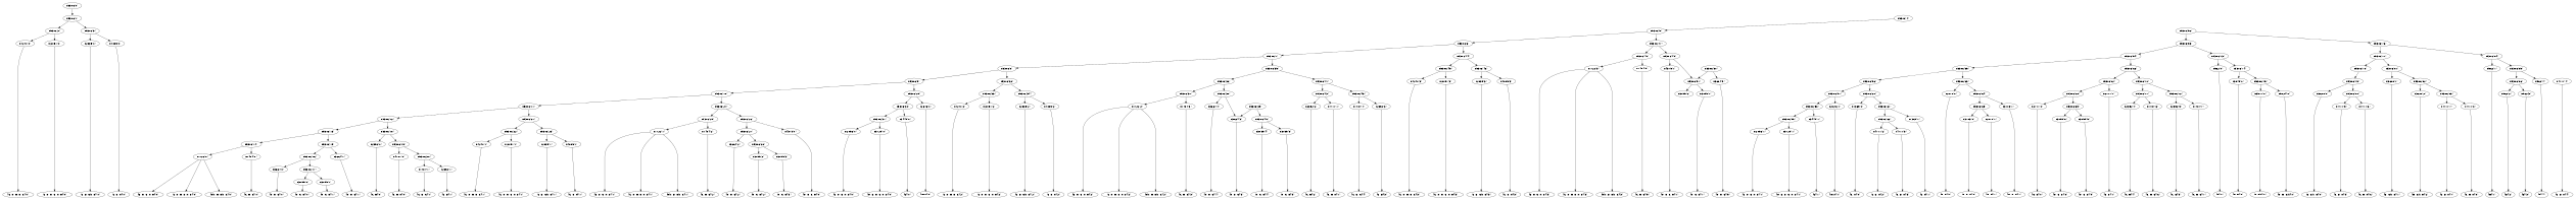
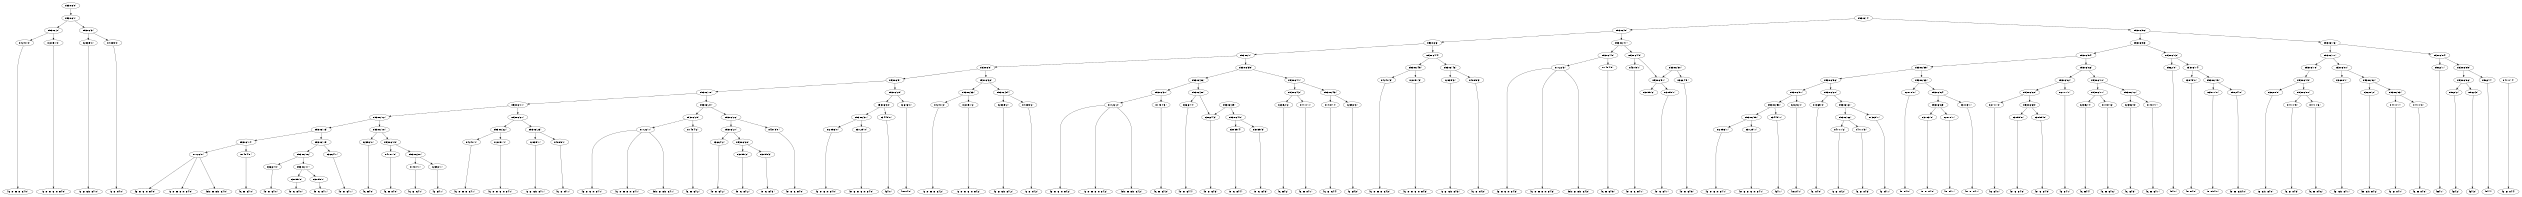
  digraph {
    "L5306(0)"
    "L5306(1)"
    "L5306(4)"
    "L5306(2)"
    "L5306(3)"
    "L5306(5)"
    "L5306(52)"
    "L4240(0)"
    "L-2051(0)"
    "L2835(0)"
    "L4885(0)"
    "L5306(6)"
    "L5306(47)"
    "L5306(53)"
    "L5306(76)"
    "L5306(7)"
    "L5306(44)"
    "L5306(48)"
    "L5306(49)"
    "L5306(54)"
    "L5306(73)"
    "L5306(77)"
    "L5306(84)"
    "L5306(8)"
    "L5306(35)"
    "L5306(45)"
    "L5306(46)"
    "L1722(3)"
    "L1484(5)"
    "L5306(50)"
    "L4375(1)"
    "L5306(55)"
    "L5306(66)"
    "L562(0)"
    "L5306(74)"
    "L5306(78)"
    "L5306(81)"
    "L562(1)"
    "L5306(85)"
    "L5306(9)"
    "L5306(32)"
    "L5306(36)"
    "L5306(41)"
    "L4240(3)"
    "L-2051(3)"
    "L2835(3)"
    "L4885(3)"
    "L3664(5)"
    "L5306(51)"
    "L5306(56)"
    "L5306(63)"
    "L5306(67)"
    "L5306(70)"
    "L3849(0)"
    "L5306(75)"
    "L4711(4)"
    "L5306(79)"
    "L3608(1)"
    "L5306(82)"
    "L5306(86)"
    "L562(4)"
    "L5306(10)"
    "L5306(29)"
    "L5306(33)"
    "L5306(34)"
    "L5306(37)"
    "L5306(38)"
    "L5306(42)"
    "L5306(43)"
    "L3055(6)"
    "L3055(7)"
    "L5306(57)"
    "L5306(60)"
    "L2878(0)"
    "L5306(64)"
    "L5306(68)"
    "L2711(1)"
    "L5306(71)"
    "L5306(72)"
    "L3917(0)"
    "L5024(0)"
    "L3608(0)"
    "L5306(80)"
    "L3608(2)"
    "L5306(83)"
    "L562(2)"
    "L562(3)"
    "L5306(11)"
    "L5306(24)"
    "L5306(30)"
    "L2646(0)"
    "L4240(2)"
    "L-2051(2)"
    "L2835(2)"
    "L4885(2)"
    "L1722(2)"
    "L1484(3)"
    "L5306(39)"
    "L3664(4)"
    "L2352(2)"
    "L4711(1)"
    "L1484(4)"
    "L2352(3)"
    "L5306(58)"
    "L2646(1)"
    "L1365(0)"
    "L5306(61)"
    "L5306(65)"
    "L3103(1)"
    "L2711(0)"
    "L5306(69)"
    "L2352(4)"
    "L1484(6)"
    "L2352(5)"
    "L1484(7)"
    "L4711(5)"
    "L4711(6)"
    "L4711(7)"
    "L4711(8)"
    "L5306(12)"
    "L5306(21)"
    "L5306(25)"
    "L5306(26)"
    "L5306(31)"
    "L3449(0)"
    "L3664(3)"
    "L5306(40)"
    "L5306(59)"
    "L3449(1)"
    "L5306(62)"
    "L1365(1)"
    "L3103(0)"
    "L2878(1)"
    "L3055(8)"
    "L3055(9)"
    "L5306(13)"
    "L5306(18)"
    "L5306(22)"
    "L5306(23)"
    "L1722(1)"
    "L1484(2)"
    "L5306(27)"
    "L4375(0)"
    "L-2056(0)"
    "L3729(0)"
    "L3055(4)"
    "L3055(5)"
    "L-2056(1)"
    "L3729(1)"
    "L4711(2)"
    "L4711(3)"
    "L5306(14)"
    "L5306(15)"
    "L2352(0)"
    "L5306(19)"
    "L4240(1)"
    "L-2051(1)"
    "L2835(1)"
    "L4885(1)"
    "L3664(2)"
    "L5306(28)"
    "L1722(0)"
    "L1484(0)"
    "L5306(16)"
    "L3664(1)"
    n166 [label="L4701(0)"]
    "L5306(20)"
    "L3055(2)"
    "L3055(3)"
    "L3664(0)"
    "L5306(17)"
    "L1484(1)"
    "L2352(1)"
    "L3055(0)"
    "L3055(1)"
    "[C  D  E  F  G](0)"
    "[C  D  F  G  A  B](0)"
    "[C  E  Gis  B](0)"
    "[C  F  A](0)"
    "[E  F  G  A  B](0)"
    "[C  D  E  F  A  B](0)"
    "[Dis  E  Fis  G](0)"
    "[C  E  G](0)"
    "[D  F  G](0)"
    "[D  G  B](0)"
    "[D  G  B](1)"
    "[D  F  G](1)"
    "[C  E](0)"
    "[C  E  A](0)"
    "[C  E  G](1)"
    "[C  E](1)"
    "[C  D  E  F  G](1)"
    "[C  D  F  G  A  B](1)"
    "[C  E  Gis  B](1)"
    "[C  F  A](1)"
    "[E  F  G  A  B](1)"
    "[C  D  E  F  A  B](1)"
    "[Dis  E  Fis  G](1)"
    "[C  E  G](2)"
    "[D  F  G](2)"
    "[D  G  B](2)"
    "[D  G  B](3)"
    "[D  F  G  B](0)"
    "[C  D  E  A  B](0)"
    "[D  E  F  G  A  B](0)"
    "[C](0)"
    "[rest](0)"
    "[C  D  E  F  G](2)"
    "[C  D  F  G  A  B](2)"
    "[C  E  Gis  B](2)"
    "[C  F  A](2)"
    "[E  F  G  A  B](2)"
    "[C  D  E  F  A  B](2)"
    "[Dis  E  Fis  G](2)"
    "[C  E  G](3)"
    "[D  F  G](3)"
    "[D  G  B](4)"
    "[D  G  B](5)"
    "[D  F  G](4)"
    "[C  E](2)"
    "[C  E  A](1)"
    "[C  E  G](4)"
    "[C  E](3)"
    "[C  D  E  F  G](3)"
    "[C  D  F  G  A  B](3)"
    "[C  E  Gis  B](3)"
    "[C  F  A](3)"
    "[E  F  G  A  B](3)"
    "[C  D  E  F  A  B](3)"
    "[Dis  E  Fis  G](3)"
    "[C  E  G](5)"
    "[D  F  G](5)"
    "[D  G  B](7)"
    "[D  F  G  B](1)"
    "[C  D  E  A  B](1)"
    "[D  E  F  G  A  B](1)"
    "[C](1)"
    "[rest](1)"
    "[C  A](0)"
    "[C  E  A](2)"
    "[C  E  A](3)"
    "[C  A](1)"
    "[D  F](0)"
    "[D  F  A](0)"
    "[D  F](1)"
    "[D  F  A](1)"
    "[G  B](0)"
    "[D  G  B](8)"
    "[D  G  B](9)"
    "[G  B](1)"
    "[C  E](4)"
    "[C  E  G](6)"
    "[C  E](5)"
    "[C  E  G](7)"
    "[E](0)"
    "[E  F](0)"
    "[E  Fis](0)"
    "[D  E  Gis](0)"
    "[C  E  A](4)"
    "[E  Gis  B](0)"
    "[C  E  A](5)"
    "[C  E  A](6)"
    "[E  Gis  B](1)"
    "[E  Gis  B](2)"
    "[C  E  A](7)"
    "[C  E  A](8)"
    "[E](1)"
    "[E](2)"
    "[E](3)"
    "[E](4)"
    subgraph sub_1 {
      rank=min
      "L5306(0)"
    }
    subgraph sub_2 {
      rank=same
      "L5306(1)"
      "L5306(4)"
    }
    subgraph sub_3 {
      rank=same
      "L5306(2)"
      "L5306(3)"
      "L5306(5)"
      "L5306(52)"
    }
    subgraph sub_4 {
      rank=same
      "L4240(0)"
      "L-2051(0)"
      "L2835(0)"
      "L4885(0)"
      "L5306(6)"
      "L5306(47)"
      "L5306(53)"
      "L5306(76)"
    }
    subgraph sub_5 {
      rank=same
      "L5306(7)"
      "L5306(44)"
      "L5306(48)"
      "L5306(49)"
      "L5306(54)"
      "L5306(73)"
      "L5306(77)"
      "L5306(84)"
    }
    subgraph sub_6 {
      rank=same
      "L5306(8)"
      "L5306(35)"
      "L5306(45)"
      "L5306(46)"
      "L1722(3)"
      "L1484(5)"
      "L5306(50)"
      "L4375(1)"
      "L5306(55)"
      "L5306(66)"
      "L562(0)"
      "L5306(74)"
      "L5306(78)"
      "L5306(81)"
      "L562(1)"
      "L5306(85)"
    }
    subgraph sub_7 {
      rank=same
      "L5306(9)"
      "L5306(32)"
      "L5306(36)"
      "L5306(41)"
      "L4240(3)"
      "L-2051(3)"
      "L2835(3)"
      "L4885(3)"
      "L3664(5)"
      "L5306(51)"
      "L5306(56)"
      "L5306(63)"
      "L5306(67)"
      "L5306(70)"
      "L3849(0)"
      "L5306(75)"
      "L4711(4)"
      "L5306(79)"
      "L3608(1)"
      "L5306(82)"
      "L5306(86)"
      "L562(4)"
    }
    subgraph sub_8 {
      rank=same
      "L5306(10)"
      "L5306(29)"
      "L5306(33)"
      "L5306(34)"
      "L5306(37)"
      "L5306(38)"
      "L5306(42)"
      "L5306(43)"
      "L3055(6)"
      "L3055(7)"
      "L5306(57)"
      "L5306(60)"
      "L2878(0)"
      "L5306(64)"
      "L5306(68)"
      "L2711(1)"
      "L5306(71)"
      "L5306(72)"
      "L3917(0)"
      "L5024(0)"
      "L3608(0)"
      "L5306(80)"
      "L3608(2)"
      "L5306(83)"
      "L562(2)"
      "L562(3)"
    }
    subgraph sub_9 {
      rank=same
      "L5306(11)"
      "L5306(24)"
      "L5306(30)"
      "L2646(0)"
      "L4240(2)"
      "L-2051(2)"
      "L2835(2)"
      "L4885(2)"
      "L1722(2)"
      "L1484(3)"
      "L5306(39)"
      "L3664(4)"
      "L2352(2)"
      "L4711(1)"
      "L1484(4)"
      "L2352(3)"
      "L5306(58)"
      "L2646(1)"
      "L1365(0)"
      "L5306(61)"
      "L5306(65)"
      "L3103(1)"
      "L2711(0)"
      "L5306(69)"
      "L2352(4)"
      "L1484(6)"
      "L2352(5)"
      "L1484(7)"
      "L4711(5)"
      "L4711(6)"
      "L4711(7)"
      "L4711(8)"
    }
    subgraph sub_10 {
      rank=same
      "L5306(12)"
      "L5306(21)"
      "L5306(25)"
      "L5306(26)"
      "L5306(31)"
      "L3449(0)"
      "L3664(3)"
      "L5306(40)"
      "L5306(59)"
      "L3449(1)"
      "L5306(62)"
      "L1365(1)"
      "L3103(0)"
      "L2878(1)"
      "L3055(8)"
      "L3055(9)"
    }
    subgraph sub_11 {
      rank=same
      "L5306(13)"
      "L5306(18)"
      "L5306(22)"
      "L5306(23)"
      "L1722(1)"
      "L1484(2)"
      "L5306(27)"
      "L4375(0)"
      "L-2056(0)"
      "L3729(0)"
      "L3055(4)"
      "L3055(5)"
      "L-2056(1)"
      "L3729(1)"
      "L4711(2)"
      "L4711(3)"
    }
    subgraph sub_12 {
      rank=same
      "L5306(14)"
      "L5306(15)"
      "L2352(0)"
      "L5306(19)"
      "L4240(1)"
      "L-2051(1)"
      "L2835(1)"
      "L4885(1)"
      "L3664(2)"
      "L5306(28)"
    }
    subgraph sub_13 {
      rank=same
      "L1722(0)"
      "L1484(0)"
      "L5306(16)"
      "L3664(1)"
      n166
      "L5306(20)"
      "L3055(2)"
      "L3055(3)"
    }
    subgraph sub_14 {
      rank=same
      "L3664(0)"
      "L5306(17)"
      "L1484(1)"
      "L2352(1)"
    }
    subgraph sub_15 {
      rank=same
      "L3055(0)"
      "L3055(1)"
    }
    subgraph sub_16 {
      rank=max
      "[C  D  E  F  G](0)"
      "[C  D  F  G  A  B](0)"
      "[C  E  Gis  B](0)"
      "[C  F  A](0)"
      "[E  F  G  A  B](0)"
      "[C  D  E  F  A  B](0)"
      "[Dis  E  Fis  G](0)"
      "[C  E  G](0)"
      "[D  F  G](0)"
      "[D  G  B](0)"
      "[D  G  B](1)"
      "[D  F  G](1)"
      "[C  E](0)"
      "[C  E  A](0)"
      "[C  E  G](1)"
      "[C  E](1)"
      "[C  D  E  F  G](1)"
      "[C  D  F  G  A  B](1)"
      "[C  E  Gis  B](1)"
      "[C  F  A](1)"
      "[E  F  G  A  B](1)"
      "[C  D  E  F  A  B](1)"
      "[Dis  E  Fis  G](1)"
      "[C  E  G](2)"
      "[D  F  G](2)"
      "[D  G  B](2)"
      "[D  G  B](3)"
      "[D  F  G  B](0)"
      "[C  D  E  A  B](0)"
      "[D  E  F  G  A  B](0)"
      "[C](0)"
      "[rest](0)"
      "[C  D  E  F  G](2)"
      "[C  D  F  G  A  B](2)"
      "[C  E  Gis  B](2)"
      "[C  F  A](2)"
      "[E  F  G  A  B](2)"
      "[C  D  E  F  A  B](2)"
      "[Dis  E  Fis  G](2)"
      "[C  E  G](3)"
      "[D  F  G](3)"
      "[D  G  B](4)"
      "[D  G  B](5)"
      "[D  F  G](4)"
      "[C  E](2)"
      "[C  E  A](1)"
      "[C  E  G](4)"
      "[C  E](3)"
      "[C  D  E  F  G](3)"
      "[C  D  F  G  A  B](3)"
      "[C  E  Gis  B](3)"
      "[C  F  A](3)"
      "[E  F  G  A  B](3)"
      "[C  D  E  F  A  B](3)"
      "[Dis  E  Fis  G](3)"
      "[C  E  G](5)"
      "[D  F  G](5)"
      "[D  G  B](7)"
      "[D  F  G  B](1)"
      "[C  D  E  A  B](1)"
      "[D  E  F  G  A  B](1)"
      "[C](1)"
      "[rest](1)"
      "[C  A](0)"
      "[C  E  A](2)"
      "[C  E  A](3)"
      "[C  A](1)"
      "[D  F](0)"
      "[D  F  A](0)"
      "[D  F](1)"
      "[D  F  A](1)"
      "[G  B](0)"
      "[D  G  B](8)"
      "[D  G  B](9)"
      "[G  B](1)"
      "[C  E](4)"
      "[C  E  G](6)"
      "[C  E](5)"
      "[C  E  G](7)"
      "[E](0)"
      "[E  F](0)"
      "[E  Fis](0)"
      "[D  E  Gis](0)"
      "[C  E  A](4)"
      "[E  Gis  B](0)"
      "[C  E  A](5)"
      "[C  E  A](6)"
      "[E  Gis  B](1)"
      "[E  Gis  B](2)"
      "[C  E  A](7)"
      "[C  E  A](8)"
      "[E](1)"
      "[E](2)"
      "[E](3)"
      "[E](4)"
    }
    "L5306(0)" -> "L5306(1)"
    "L5306(1)" -> "L5306(2)"
    "L5306(1)" -> "L5306(3)"
    "L5306(4)" -> "L5306(5)"
+   "L5306(4)" -> "L5306(52)"
    "L5306(2)" -> "L4240(0)"
    "L5306(2)" -> "L-2051(0)"
    "L5306(3)" -> "L2835(0)"
    "L5306(3)" -> "L4885(0)"
    "L5306(5)" -> "L5306(6)"
    "L5306(5)" -> "L5306(47)"
    "L5306(52)" -> "L5306(53)"
    "L5306(52)" -> "L5306(76)"
    "L4240(0)" -> "[C  D  E  F  G](0)"
    "L-2051(0)" -> "[C  D  F  G  A  B](0)"
    "L2835(0)" -> "[C  E  Gis  B](0)"
    "L4885(0)" -> "[C  F  A](0)"
    "L5306(6)" -> "L5306(7)"
    "L5306(6)" -> "L5306(44)"
    "L5306(47)" -> "L5306(48)"
    "L5306(47)" -> "L5306(49)"
    "L5306(53)" -> "L5306(54)"
    "L5306(53)" -> "L5306(73)"
    "L5306(76)" -> "L5306(77)"
    "L5306(76)" -> "L5306(84)"
    "L5306(7)" -> "L5306(8)"
    "L5306(7)" -> "L5306(35)"
    "L5306(44)" -> "L5306(45)"
    "L5306(44)" -> "L5306(46)"
    "L5306(48)" -> "L1722(3)"
    "L5306(48)" -> "L1484(5)"
    "L5306(49)" -> "L4375(1)"
    "L5306(49)" -> "L5306(51)"
    "L5306(54)" -> "L5306(55)"
    "L5306(54)" -> "L5306(66)"
    "L5306(73)" -> "L562(0)"
    "L5306(73)" -> "L5306(74)"
    "L5306(77)" -> "L5306(78)"
    "L5306(77)" -> "L5306(81)"
    "L5306(84)" -> "L562(1)"
    "L5306(84)" -> "L5306(85)"
    "L5306(8)" -> "L5306(9)"
    "L5306(8)" -> "L5306(32)"
    "L5306(35)" -> "L5306(36)"
    "L5306(35)" -> "L5306(41)"
    "L5306(45)" -> "L4240(3)"
    "L5306(45)" -> "L-2051(3)"
    "L5306(46)" -> "L2835(3)"
    "L5306(46)" -> "L4885(3)"
    "L1722(3)" -> "[E  F  G  A  B](3)"
    "L1722(3)" -> "[C  D  E  F  A  B](3)"
    "L1722(3)" -> "[Dis  E  Fis  G](3)"
    "L1484(5)" -> "[C  E  G](5)"
    "L5306(50)" -> "L3664(5)"
    "L5306(50)" -> "L5306(51)"
    "L4375(1)" -> "[D  F  G  B](1)"
    "L5306(55)" -> "L5306(56)"
    "L5306(55)" -> "L5306(63)"
    "L5306(66)" -> "L5306(67)"
    "L5306(66)" -> "L5306(70)"
    "L562(0)" -> "[E](0)"
    "L5306(74)" -> "L3849(0)"
    "L5306(74)" -> "L5306(75)"
    "L5306(78)" -> "L5306(79)"
    "L5306(81)" -> "L3608(1)"
    "L5306(81)" -> "L5306(82)"
    "L562(1)" -> "[E](1)"
    "L5306(85)" -> "L5306(86)"
    "L5306(85)" -> "L562(4)"
    "L5306(9)" -> "L5306(10)"
    "L5306(9)" -> "L5306(29)"
    "L5306(32)" -> "L5306(33)"
    "L5306(32)" -> "L5306(34)"
    "L5306(36)" -> "L5306(37)"
    "L5306(36)" -> "L5306(38)"
    "L5306(41)" -> "L5306(42)"
    "L5306(41)" -> "L5306(43)"
    "L4240(3)" -> "[C  D  E  F  G](3)"
    "L-2051(3)" -> "[C  D  F  G  A  B](3)"
    "L2835(3)" -> "[C  E  Gis  B](3)"
    "L4885(3)" -> "[C  F  A](3)"
    "L3664(5)" -> "[D  F  G](5)"
    "L5306(51)" -> "L3055(6)"
    "L5306(51)" -> "L3055(7)"
    "L5306(56)" -> "L5306(57)"
    "L5306(56)" -> "L5306(60)"
    "L5306(63)" -> "L2878(0)"
    "L5306(63)" -> "L5306(64)"
    "L5306(67)" -> "L5306(68)"
    "L5306(67)" -> "L2711(1)"
    "L5306(70)" -> "L5306(71)"
    "L5306(70)" -> "L5306(72)"
    "L3849(0)" -> "[E  F](0)"
    "L5306(75)" -> "L3917(0)"
    "L5306(75)" -> "L5024(0)"
    "L4711(4)" -> "[C  E  A](4)"
    "L5306(79)" -> "L3608(0)"
    "L5306(79)" -> "L5306(80)"
    "L3608(1)" -> "[E  Gis  B](1)"
    "L5306(82)" -> "L3608(2)"
    "L5306(82)" -> "L5306(83)"
    "L5306(86)" -> "L562(2)"
    "L5306(86)" -> "L562(3)"
    "L562(4)" -> "[E](4)"
    "L5306(10)" -> "L5306(11)"
    "L5306(10)" -> "L5306(24)"
    "L5306(29)" -> "L5306(30)"
    "L5306(29)" -> "L2646(0)"
    "L5306(33)" -> "L4240(2)"
    "L5306(33)" -> "L-2051(2)"
    "L5306(34)" -> "L2835(2)"
    "L5306(34)" -> "L4885(2)"
    "L5306(37)" -> "L1722(2)"
    "L5306(37)" -> "L1484(3)"
    "L5306(38)" -> "L3664(4)"
    "L5306(38)" -> "L3664(3)"
    "L5306(42)" -> "L2352(2)"
    "L5306(42)" -> "L4711(1)"
    "L5306(43)" -> "L1484(4)"
    "L5306(43)" -> "L2352(3)"
    "L3055(7)" -> "[D  G  B](7)"
    "L5306(57)" -> "L5306(58)"
    "L5306(57)" -> "L2646(1)"
    "L5306(60)" -> "L1365(0)"
    "L5306(60)" -> "L5306(61)"
    "L2878(0)" -> "[D  F](0)"
    "L5306(64)" -> "L5306(65)"
    "L5306(64)" -> "L3103(1)"
    "L5306(68)" -> "L2711(0)"
    "L5306(68)" -> "L5306(69)"
    "L2711(1)" -> "[G  B](1)"
    "L5306(71)" -> "L2352(4)"
    "L5306(71)" -> "L1484(6)"
    "L5306(72)" -> "L2352(5)"
    "L5306(72)" -> "L1484(7)"
    "L3917(0)" -> "[E  Fis](0)"
    "L5024(0)" -> "[D  E  Gis](0)"
    "L3608(0)" -> "[E  Gis  B](0)"
    "L5306(80)" -> "L4711(5)"
    "L5306(80)" -> "L4711(6)"
    "L3608(2)" -> "[E  Gis  B](2)"
    "L5306(83)" -> "L4711(7)"
    "L5306(83)" -> "L4711(8)"
    "L562(2)" -> "[E](2)"
    "L562(3)" -> "[E](3)"
    "L5306(11)" -> "L5306(12)"
    "L5306(11)" -> "L5306(21)"
    "L5306(24)" -> "L5306(25)"
    "L5306(24)" -> "L5306(26)"
    "L5306(30)" -> "L5306(31)"
    "L5306(30)" -> "L3449(0)"
    "L2646(0)" -> "[rest](0)"
    "L4240(2)" -> "[C  D  E  F  G](2)"
    "L-2051(2)" -> "[C  D  F  G  A  B](2)"
    "L2835(2)" -> "[C  E  Gis  B](2)"
    "L4885(2)" -> "[C  F  A](2)"
    "L1722(2)" -> "[E  F  G  A  B](2)"
    "L1722(2)" -> "[C  D  E  F  A  B](2)"
    "L1722(2)" -> "[Dis  E  Fis  G](2)"
    "L1484(3)" -> "[C  E  G](3)"
    "L5306(39)" -> "L3664(3)"
    "L5306(39)" -> "L5306(40)"
    "L3664(4)" -> "[D  F  G](4)"
    "L2352(2)" -> "[C  E](2)"
    "L4711(1)" -> "[C  E  A](1)"
    "L1484(4)" -> "[C  E  G](4)"
    "L2352(3)" -> "[C  E](3)"
    "L5306(58)" -> "L5306(59)"
    "L5306(58)" -> "L3449(1)"
    "L2646(1)" -> "[rest](1)"
    "L1365(0)" -> "[C  A](0)"
    "L5306(61)" -> "L5306(62)"
    "L5306(61)" -> "L1365(1)"
    "L5306(65)" -> "L3103(0)"
    "L5306(65)" -> "L2878(1)"
    "L3103(1)" -> "[D  F  A](1)"
    "L2711(0)" -> "[G  B](0)"
    "L5306(69)" -> "L3055(8)"
    "L5306(69)" -> "L3055(9)"
    "L2352(4)" -> "[C  E](4)"
    "L1484(6)" -> "[C  E  G](6)"
    "L2352(5)" -> "[C  E](5)"
    "L1484(7)" -> "[C  E  G](7)"
    "L4711(5)" -> "[C  E  A](5)"
    "L4711(6)" -> "[C  E  A](6)"
    "L4711(7)" -> "[C  E  A](7)"
    "L4711(8)" -> "[C  E  A](8)"
    "L5306(12)" -> "L5306(13)"
    "L5306(12)" -> "L5306(18)"
    "L5306(21)" -> "L5306(22)"
    "L5306(21)" -> "L5306(23)"
    "L5306(25)" -> "L1722(1)"
    "L5306(25)" -> "L1484(2)"
    "L5306(26)" -> "L5306(27)"
    "L5306(26)" -> "L4375(0)"
    "L5306(31)" -> "L-2056(0)"
    "L5306(31)" -> "L3729(0)"
    "L3449(0)" -> "[C](0)"
    "L3664(3)" -> "[D  F  G](3)"
    "L5306(40)" -> "L3055(4)"
    "L5306(40)" -> "L3055(5)"
    "L5306(59)" -> "L-2056(1)"
    "L5306(59)" -> "L3729(1)"
    "L3449(1)" -> "[C](1)"
    "L5306(62)" -> "L4711(2)"
    "L5306(62)" -> "L4711(3)"
    "L1365(1)" -> "[C  A](1)"
    "L3103(0)" -> "[D  F  A](0)"
    "L2878(1)" -> "[D  F](1)"
    "L3055(8)" -> "[D  G  B](8)"
    "L3055(9)" -> "[D  G  B](9)"
    "L5306(13)" -> "L5306(14)"
    "L5306(13)" -> "L5306(15)"
    "L5306(18)" -> "L2352(0)"
    "L5306(18)" -> "L5306(19)"
    "L5306(22)" -> "L4240(1)"
    "L5306(22)" -> "L-2051(1)"
    "L5306(23)" -> "L2835(1)"
    "L5306(23)" -> "L4885(1)"
    "L1722(1)" -> "[E  F  G  A  B](1)"
    "L1722(1)" -> "[C  D  E  F  A  B](1)"
    "L1722(1)" -> "[Dis  E  Fis  G](1)"
    "L1484(2)" -> "[C  E  G](2)"
    "L5306(27)" -> "L3664(2)"
    "L5306(27)" -> "L5306(28)"
    "L4375(0)" -> "[D  F  G  B](0)"
    "L-2056(0)" -> "[C  D  E  A  B](0)"
    "L3729(0)" -> "[D  E  F  G  A  B](0)"
    "L3055(4)" -> "[D  G  B](4)"
    "L3055(5)" -> "[D  G  B](5)"
    "L-2056(1)" -> "[C  D  E  A  B](1)"
    "L3729(1)" -> "[D  E  F  G  A  B](1)"
    "L4711(2)" -> "[C  E  A](2)"
    "L4711(3)" -> "[C  E  A](3)"
    "L5306(14)" -> "L1722(0)"
    "L5306(14)" -> "L1484(0)"
    "L5306(15)" -> "L5306(16)"
    "L5306(15)" -> "L3664(1)"
    "L2352(0)" -> "[C  E](0)"
    "L5306(19)" -> n166
    "L5306(19)" -> "L5306(20)"
    "L4240(1)" -> "[C  D  E  F  G](1)"
    "L-2051(1)" -> "[C  D  F  G  A  B](1)"
    "L2835(1)" -> "[C  E  Gis  B](1)"
    "L4885(1)" -> "[C  F  A](1)"
    "L3664(2)" -> "[D  F  G](2)"
    "L5306(28)" -> "L3055(2)"
    "L5306(28)" -> "L3055(3)"
    "L1722(0)" -> "[E  F  G  A  B](0)"
    "L1722(0)" -> "[C  D  E  F  A  B](0)"
    "L1722(0)" -> "[Dis  E  Fis  G](0)"
    "L1484(0)" -> "[C  E  G](0)"
    "L5306(16)" -> "L3664(0)"
    "L5306(16)" -> "L5306(17)"
    "L3664(1)" -> "[D  F  G](1)"
    n166 -> "[C  E  A](0)"
    "L5306(20)" -> "L1484(1)"
    "L5306(20)" -> "L2352(1)"
    "L3055(2)" -> "[D  G  B](2)"
    "L3055(3)" -> "[D  G  B](3)"
    "L3664(0)" -> "[D  F  G](0)"
    "L5306(17)" -> "L3055(0)"
    "L5306(17)" -> "L3055(1)"
    "L1484(1)" -> "[C  E  G](1)"
    "L2352(1)" -> "[C  E](1)"
    "L3055(0)" -> "[D  G  B](0)"
    "L3055(1)" -> "[D  G  B](1)"
  }
